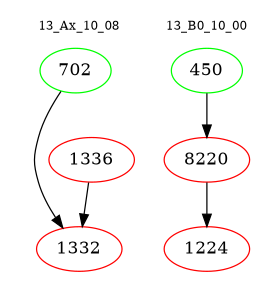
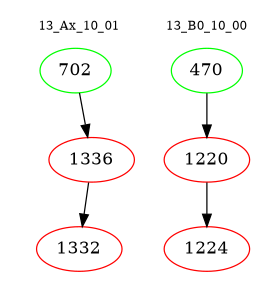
  digraph {
    node [color=red]
    edge [color=black]
    n1 [color=green label=702]
    n2 [label=1332]
    n3 [label=1336]
-   n4 [color=green label=450]
-   n5 [label=8220]
+   n4 [color=green label=470]
+   n5 [label=1220]
    n6 [label=1224]
    subgraph cluster_1 {
      color=white
      fontsize=10
-     label="13_Ax_10_08"
+     label="13_Ax_10_01"
      n1
      n2
      n3
    }
    subgraph cluster_2 {
      color=white
      fontsize=10
      label="13_B0_10_00"
      n4
      n5
      n6
    }
-   n1 -> n2
+   n1 -> n3
    n3 -> n2
    n4 -> n5
    n5 -> n6
  }
